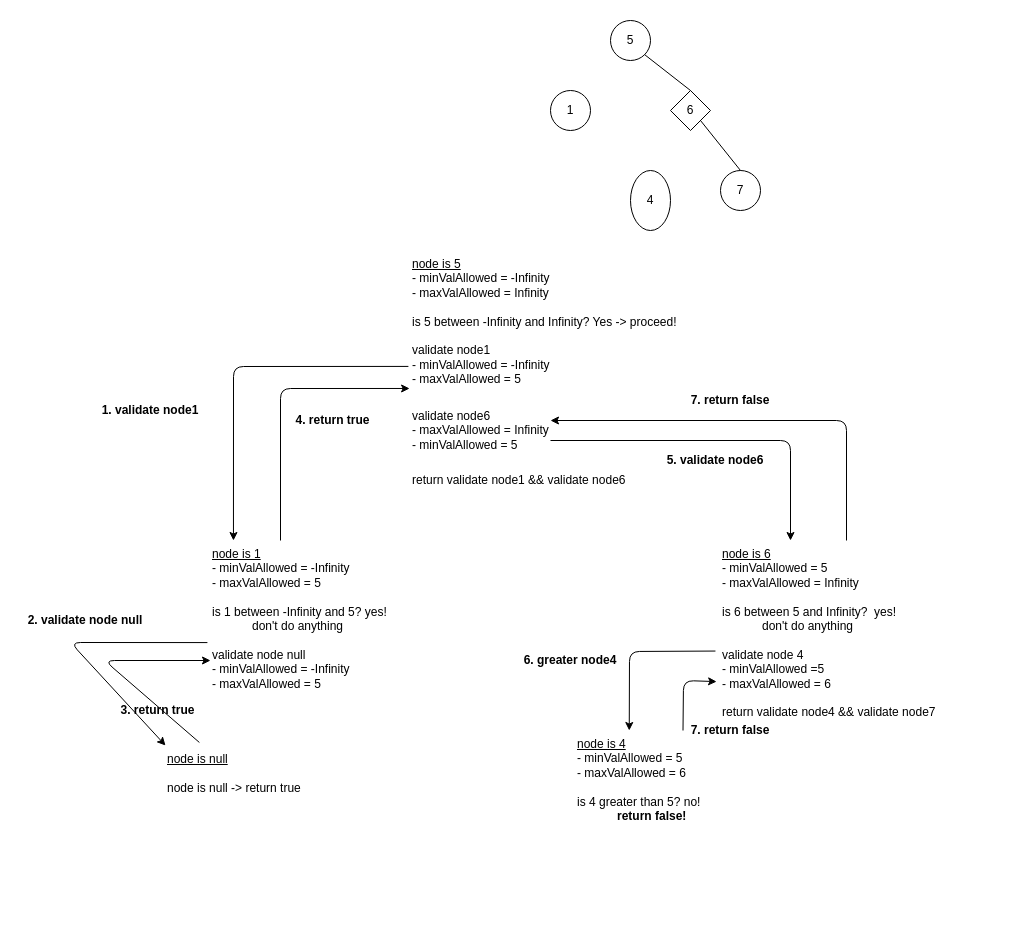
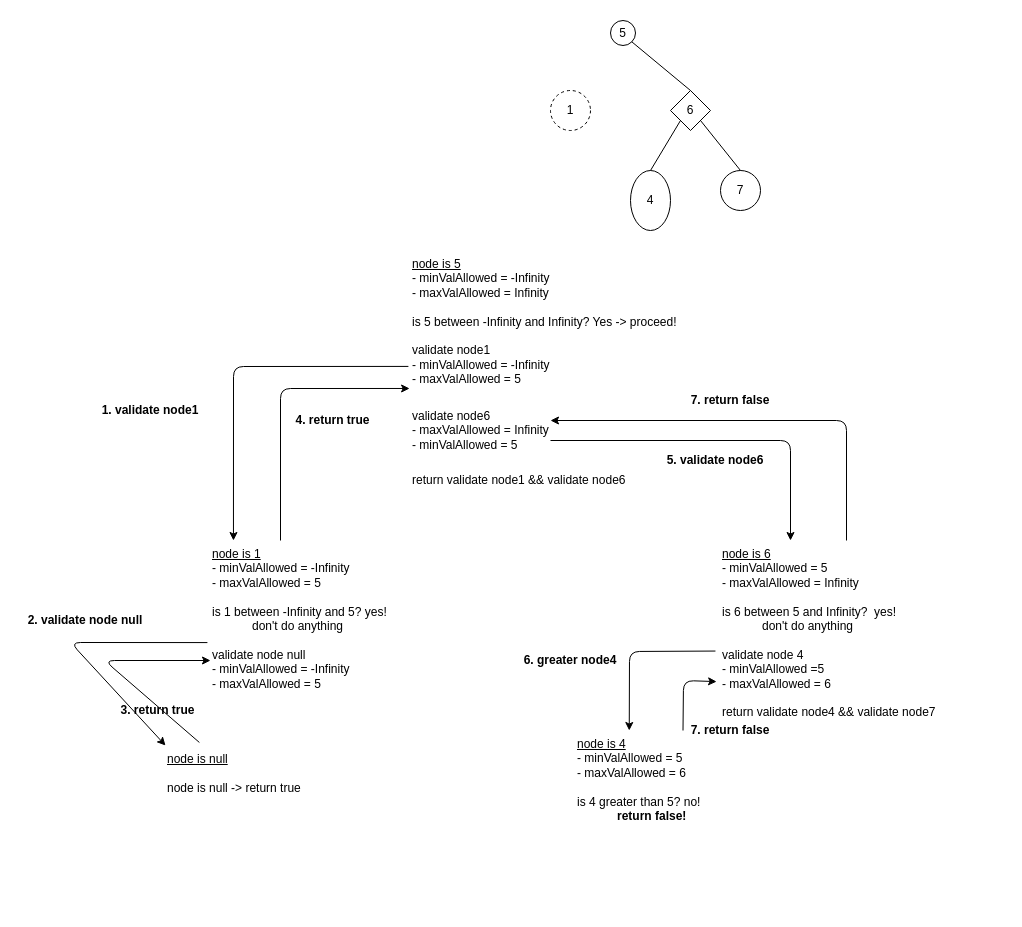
  <mxCell id="0" />
  <mxCell id="1" parent="0" />
- <mxCell id="2" value="5" style="ellipse;whiteSpace=wrap;html=1;aspect=fixed;" parent="1" vertex="1"><mxGeometry x="610" y="20" width="40" height="40" as="geometry" /></mxCell>
- <mxCell id="3" value="1" style="ellipse;whiteSpace=wrap;html=1;aspect=fixed;" parent="1" vertex="1"><mxGeometry x="550" y="90" width="40" height="40" as="geometry" /></mxCell>
+ <mxCell id="2" value="5" style="ellipse;whiteSpace=wrap;html=1;aspect=fixed;" parent="1" vertex="1"><mxGeometry x="610" y="20" width="25" height="25" as="geometry" /></mxCell>
+ <mxCell id="3" value="1" style="ellipse;whiteSpace=wrap;html=1;aspect=fixed;dashed=1;" parent="1" vertex="1"><mxGeometry x="550" y="90" width="40" height="40" as="geometry" /></mxCell>
  <mxCell id="4" value="6" style="rhombus;whiteSpace=wrap;html=1;aspect=fixed;" parent="1" vertex="1"><mxGeometry x="670" y="90" width="40" height="40" as="geometry" /></mxCell>
  <mxCell id="5" value="4" style="ellipse;whiteSpace=wrap;html=1;aspect=fixed;" parent="1" vertex="1"><mxGeometry x="630" y="170" width="40" height="60" as="geometry" /></mxCell>
  <mxCell id="6" value="7" style="ellipse;whiteSpace=wrap;html=1;aspect=fixed;" parent="1" vertex="1"><mxGeometry x="720" y="170" width="40" height="40" as="geometry" /></mxCell>
  <mxCell id="7" value="" style="endArrow=none;html=1;entryX=1;entryY=1;entryDx=0;entryDy=0;exitX=0.5;exitY=0;exitDx=0;exitDy=0;" parent="1" source="4" target="2" edge="1"><mxGeometry width="50" height="50" relative="1" as="geometry"><mxPoint x="620" y="140" as="sourcePoint" /><mxPoint x="670" y="90" as="targetPoint" /></mxGeometry></mxCell>
+ <mxCell id="8" value="" style="endArrow=none;html=1;entryX=0;entryY=1;entryDx=0;entryDy=0;exitX=0.5;exitY=0;exitDx=0;exitDy=0;" parent="1" source="5" target="4" edge="1"><mxGeometry width="50" height="50" relative="1" as="geometry"><mxPoint x="700" y="100" as="sourcePoint" /><mxPoint x="654.142" y="64.142" as="targetPoint" /></mxGeometry></mxCell>
  <mxCell id="9" value="" style="endArrow=none;html=1;entryX=1;entryY=1;entryDx=0;entryDy=0;exitX=0.5;exitY=0;exitDx=0;exitDy=0;" parent="1" source="6" target="4" edge="1"><mxGeometry width="50" height="50" relative="1" as="geometry"><mxPoint x="710" y="110" as="sourcePoint" /><mxPoint x="664.142" y="74.142" as="targetPoint" /></mxGeometry></mxCell>
  <mxCell id="10" value="&lt;u&gt;node is 5&lt;/u&gt;&lt;br&gt;- minValAllowed = -Infinity&lt;br&gt;- maxValAllowed = Infinity&lt;br&gt;&lt;br&gt;is 5 between -Infinity and Infinity? Yes -&amp;gt; proceed!&lt;br&gt;&lt;br&gt;validate node1&lt;br&gt;- minValAllowed = -Infinity&lt;br&gt;- maxValAllowed = 5&lt;br&gt;&lt;br&gt;&lt;br&gt;&lt;br&gt;&lt;br&gt;&lt;br&gt;&lt;br&gt;return validate node1 &amp;amp;&amp;amp; validate node6" style="text;html=1;strokeColor=none;fillColor=none;align=left;verticalAlign=top;whiteSpace=wrap;rounded=0;" parent="1" vertex="1"><mxGeometry x="410" y="250" width="300" height="210" as="geometry" /></mxCell>
  <mxCell id="11" value="&lt;u&gt;node is 1&lt;/u&gt;&lt;br&gt;- minValAllowed = -Infinity&lt;br&gt;- maxValAllowed = 5&lt;br&gt;&lt;br&gt;is 1 between -Infinity and 5? yes!&lt;br&gt;&lt;blockquote style=&quot;margin: 0 0 0 40px ; border: none ; padding: 0px&quot;&gt;don't do anything&lt;/blockquote&gt;&lt;br&gt;validate node null&lt;br&gt;- minValAllowed = -Infinity&lt;br&gt;- maxValAllowed = 5" style="text;html=1;strokeColor=none;fillColor=none;align=left;verticalAlign=top;whiteSpace=wrap;rounded=0;" parent="1" vertex="1"><mxGeometry x="210" y="540" width="280" height="160" as="geometry" /></mxCell>
  <mxCell id="12" value="&lt;u&gt;node is null&lt;/u&gt;&lt;br&gt;&lt;br&gt;node is null -&amp;gt; return true" style="text;html=1;strokeColor=none;fillColor=none;align=left;verticalAlign=top;whiteSpace=wrap;rounded=0;" parent="1" vertex="1"><mxGeometry x="165" y="745" width="280" height="160" as="geometry" /></mxCell>
  <mxCell id="13" value="" style="endArrow=classic;html=1;exitX=0.121;exitY=-0.019;exitDx=0;exitDy=0;exitPerimeter=0;entryX=0;entryY=0.75;entryDx=0;entryDy=0;" parent="1" source="12" target="11" edge="1"><mxGeometry width="50" height="50" relative="1" as="geometry"><mxPoint x="110" y="690" as="sourcePoint" /><mxPoint x="160" y="640" as="targetPoint" /><Array as="points"><mxPoint x="104" y="660" /></Array></mxGeometry></mxCell>
  <mxCell id="14" value="3. return true" style="text;html=1;strokeColor=none;fillColor=none;align=center;verticalAlign=middle;whiteSpace=wrap;rounded=0;fontStyle=1" parent="1" vertex="1"><mxGeometry x="115" y="700" width="85" height="20" as="geometry" /></mxCell>
  <mxCell id="15" value="" style="endArrow=classic;html=1;entryX=0;entryY=0;entryDx=0;entryDy=0;exitX=-0.011;exitY=0.638;exitDx=0;exitDy=0;exitPerimeter=0;" parent="1" source="11" target="12" edge="1"><mxGeometry width="50" height="50" relative="1" as="geometry"><mxPoint x="140" y="630" as="sourcePoint" /><mxPoint x="190" y="580" as="targetPoint" /><Array as="points"><mxPoint x="70" y="642" /></Array></mxGeometry></mxCell>
  <mxCell id="16" value="" style="endArrow=classic;html=1;exitX=0.25;exitY=0;exitDx=0;exitDy=0;entryX=-0.003;entryY=0.657;entryDx=0;entryDy=0;entryPerimeter=0;" parent="1" source="11" target="10" edge="1"><mxGeometry width="50" height="50" relative="1" as="geometry"><mxPoint y="530" as="sourcePoint" x="290" /><mxPoint x="340" y="480" as="targetPoint" /><Array as="points"><mxPoint x="280" y="388" /></Array></mxGeometry></mxCell>
  <mxCell id="17" value="" style="endArrow=classic;html=1;exitX=-0.007;exitY=0.552;exitDx=0;exitDy=0;exitPerimeter=0;entryX=0.082;entryY=0;entryDx=0;entryDy=0;entryPerimeter=0;" parent="1" source="10" target="11" edge="1"><mxGeometry width="50" height="50" relative="1" as="geometry"><mxPoint x="160" y="460" as="sourcePoint" /><mxPoint x="210" y="410" as="targetPoint" /><Array as="points"><mxPoint x="233" y="366" /></Array></mxGeometry></mxCell>
  <mxCell id="18" value="1. validate node1" style="text;html=1;strokeColor=none;fillColor=none;align=center;verticalAlign=middle;whiteSpace=wrap;rounded=0;fontStyle=1" parent="1" vertex="1"><mxGeometry x="100" y="400" width="100" height="20" as="geometry" /></mxCell>
  <mxCell id="19" value="2. validate node null" style="text;html=1;strokeColor=none;fillColor=none;align=center;verticalAlign=middle;whiteSpace=wrap;rounded=0;fontStyle=1" parent="1" vertex="1"><mxGeometry x="20" y="610" width="130" height="20" as="geometry" /></mxCell>
  <mxCell id="20" value="4. return true" style="text;html=1;strokeColor=none;fillColor=none;align=center;verticalAlign=middle;whiteSpace=wrap;rounded=0;fontStyle=1" parent="1" vertex="1"><mxGeometry y="410" width="85" height="20" as="geometry" x="290" /></mxCell>
  <mxCell id="21" value="&lt;u&gt;node is 6&lt;/u&gt;&lt;br&gt;- minValAllowed = 5&lt;br&gt;- maxValAllowed = Infinity&lt;br&gt;&lt;br&gt;is 6 between 5 and Infinity?&amp;nbsp; yes!&lt;br&gt;&lt;blockquote style=&quot;margin: 0 0 0 40px ; border: none ; padding: 0px&quot;&gt;don't do anything&lt;/blockquote&gt;&lt;br&gt;validate node 4&lt;br&gt;- minValAllowed =5&lt;br&gt;- maxValAllowed = 6&lt;br&gt;&lt;br&gt;return validate node4 &amp;amp;&amp;amp; validate node7" style="text;html=1;strokeColor=none;fillColor=none;align=left;verticalAlign=top;whiteSpace=wrap;rounded=0;" parent="1" vertex="1"><mxGeometry x="720" y="540" width="280" height="160" as="geometry" /></mxCell>
  <mxCell id="22" value="&lt;u&gt;node is 4&lt;/u&gt;&lt;br&gt;- minValAllowed = 5&lt;br&gt;- maxValAllowed = 6&lt;br&gt;&lt;br&gt;is 4 greater than 5? no!&lt;br&gt;&lt;blockquote style=&quot;margin: 0 0 0 40px ; border: none ; padding: 0px&quot;&gt;&lt;b&gt;return false!&lt;/b&gt;&lt;/blockquote&gt;" style="text;html=1;strokeColor=none;fillColor=none;align=left;verticalAlign=top;whiteSpace=wrap;rounded=0;" parent="1" vertex="1"><mxGeometry x="575" y="730" width="215" height="100" as="geometry" /></mxCell>
  <mxCell id="23" value="validate node6&lt;br&gt;- maxValAllowed = Infinity&lt;br&gt;- minValAllowed = 5" style="text;html=1;strokeColor=none;fillColor=none;align=left;verticalAlign=middle;whiteSpace=wrap;rounded=0;" parent="1" vertex="1"><mxGeometry x="410" y="410" width="140" height="40" as="geometry" /></mxCell>
  <mxCell id="24" value="" style="endArrow=classic;html=1;exitX=1;exitY=0.75;exitDx=0;exitDy=0;entryX=0.25;entryY=0;entryDx=0;entryDy=0;" parent="1" source="23" target="21" edge="1"><mxGeometry width="50" height="50" relative="1" as="geometry"><mxPoint x="750" y="470" as="sourcePoint" /><mxPoint x="800" y="420" as="targetPoint" /><Array as="points"><mxPoint x="790" y="440" /></Array></mxGeometry></mxCell>
  <mxCell id="25" value="5. validate node6" style="text;html=1;strokeColor=none;fillColor=none;align=center;verticalAlign=middle;whiteSpace=wrap;rounded=0;fontStyle=1" parent="1" vertex="1"><mxGeometry x="665" y="450" width="100" height="20" as="geometry" /></mxCell>
  <mxCell id="26" value="" style="endArrow=classic;html=1;exitX=-0.018;exitY=0.691;exitDx=0;exitDy=0;entryX=0.25;entryY=0;entryDx=0;entryDy=0;exitPerimeter=0;" parent="1" source="21" target="22" edge="1"><mxGeometry width="50" height="50" relative="1" as="geometry"><mxPoint x="580" y="700" as="sourcePoint" /><mxPoint x="630" y="650" as="targetPoint" /><Array as="points"><mxPoint x="629" y="651" /></Array></mxGeometry></mxCell>
  <mxCell id="27" value="6. greater node4" style="text;html=1;strokeColor=none;fillColor=none;align=center;verticalAlign=middle;whiteSpace=wrap;rounded=0;fontStyle=1" parent="1" vertex="1"><mxGeometry x="520" y="650" width="100" height="20" as="geometry" /></mxCell>
  <mxCell id="28" value="" style="endArrow=classic;html=1;entryX=-0.014;entryY=0.882;entryDx=0;entryDy=0;exitX=0.5;exitY=0;exitDx=0;exitDy=0;entryPerimeter=0;" parent="1" source="22" target="21" edge="1"><mxGeometry width="50" height="50" relative="1" as="geometry"><mxPoint x="510" y="750" as="sourcePoint" /><mxPoint x="560" y="700" as="targetPoint" /><Array as="points"><mxPoint x="683" y="680" /></Array></mxGeometry></mxCell>
  <mxCell id="29" value="7. return false" style="text;html=1;strokeColor=none;fillColor=none;align=center;verticalAlign=middle;whiteSpace=wrap;rounded=0;fontStyle=1" parent="1" vertex="1"><mxGeometry x="680" y="720" width="100" height="20" as="geometry" /></mxCell>
  <mxCell id="30" value="" style="endArrow=classic;html=1;exitX=0.45;exitY=0;exitDx=0;exitDy=0;exitPerimeter=0;entryX=1;entryY=0.25;entryDx=0;entryDy=0;" parent="1" source="21" target="23" edge="1"><mxGeometry width="50" height="50" relative="1" as="geometry"><mxPoint x="680" y="420" as="sourcePoint" /><mxPoint x="730" y="370" as="targetPoint" /><Array as="points"><mxPoint x="846" y="420" /></Array></mxGeometry></mxCell>
  <mxCell id="31" value="7. return false" style="text;html=1;strokeColor=none;fillColor=none;align=center;verticalAlign=middle;whiteSpace=wrap;rounded=0;fontStyle=1" parent="1" vertex="1"><mxGeometry x="680" y="390" width="100" height="20" as="geometry" /></mxCell>
